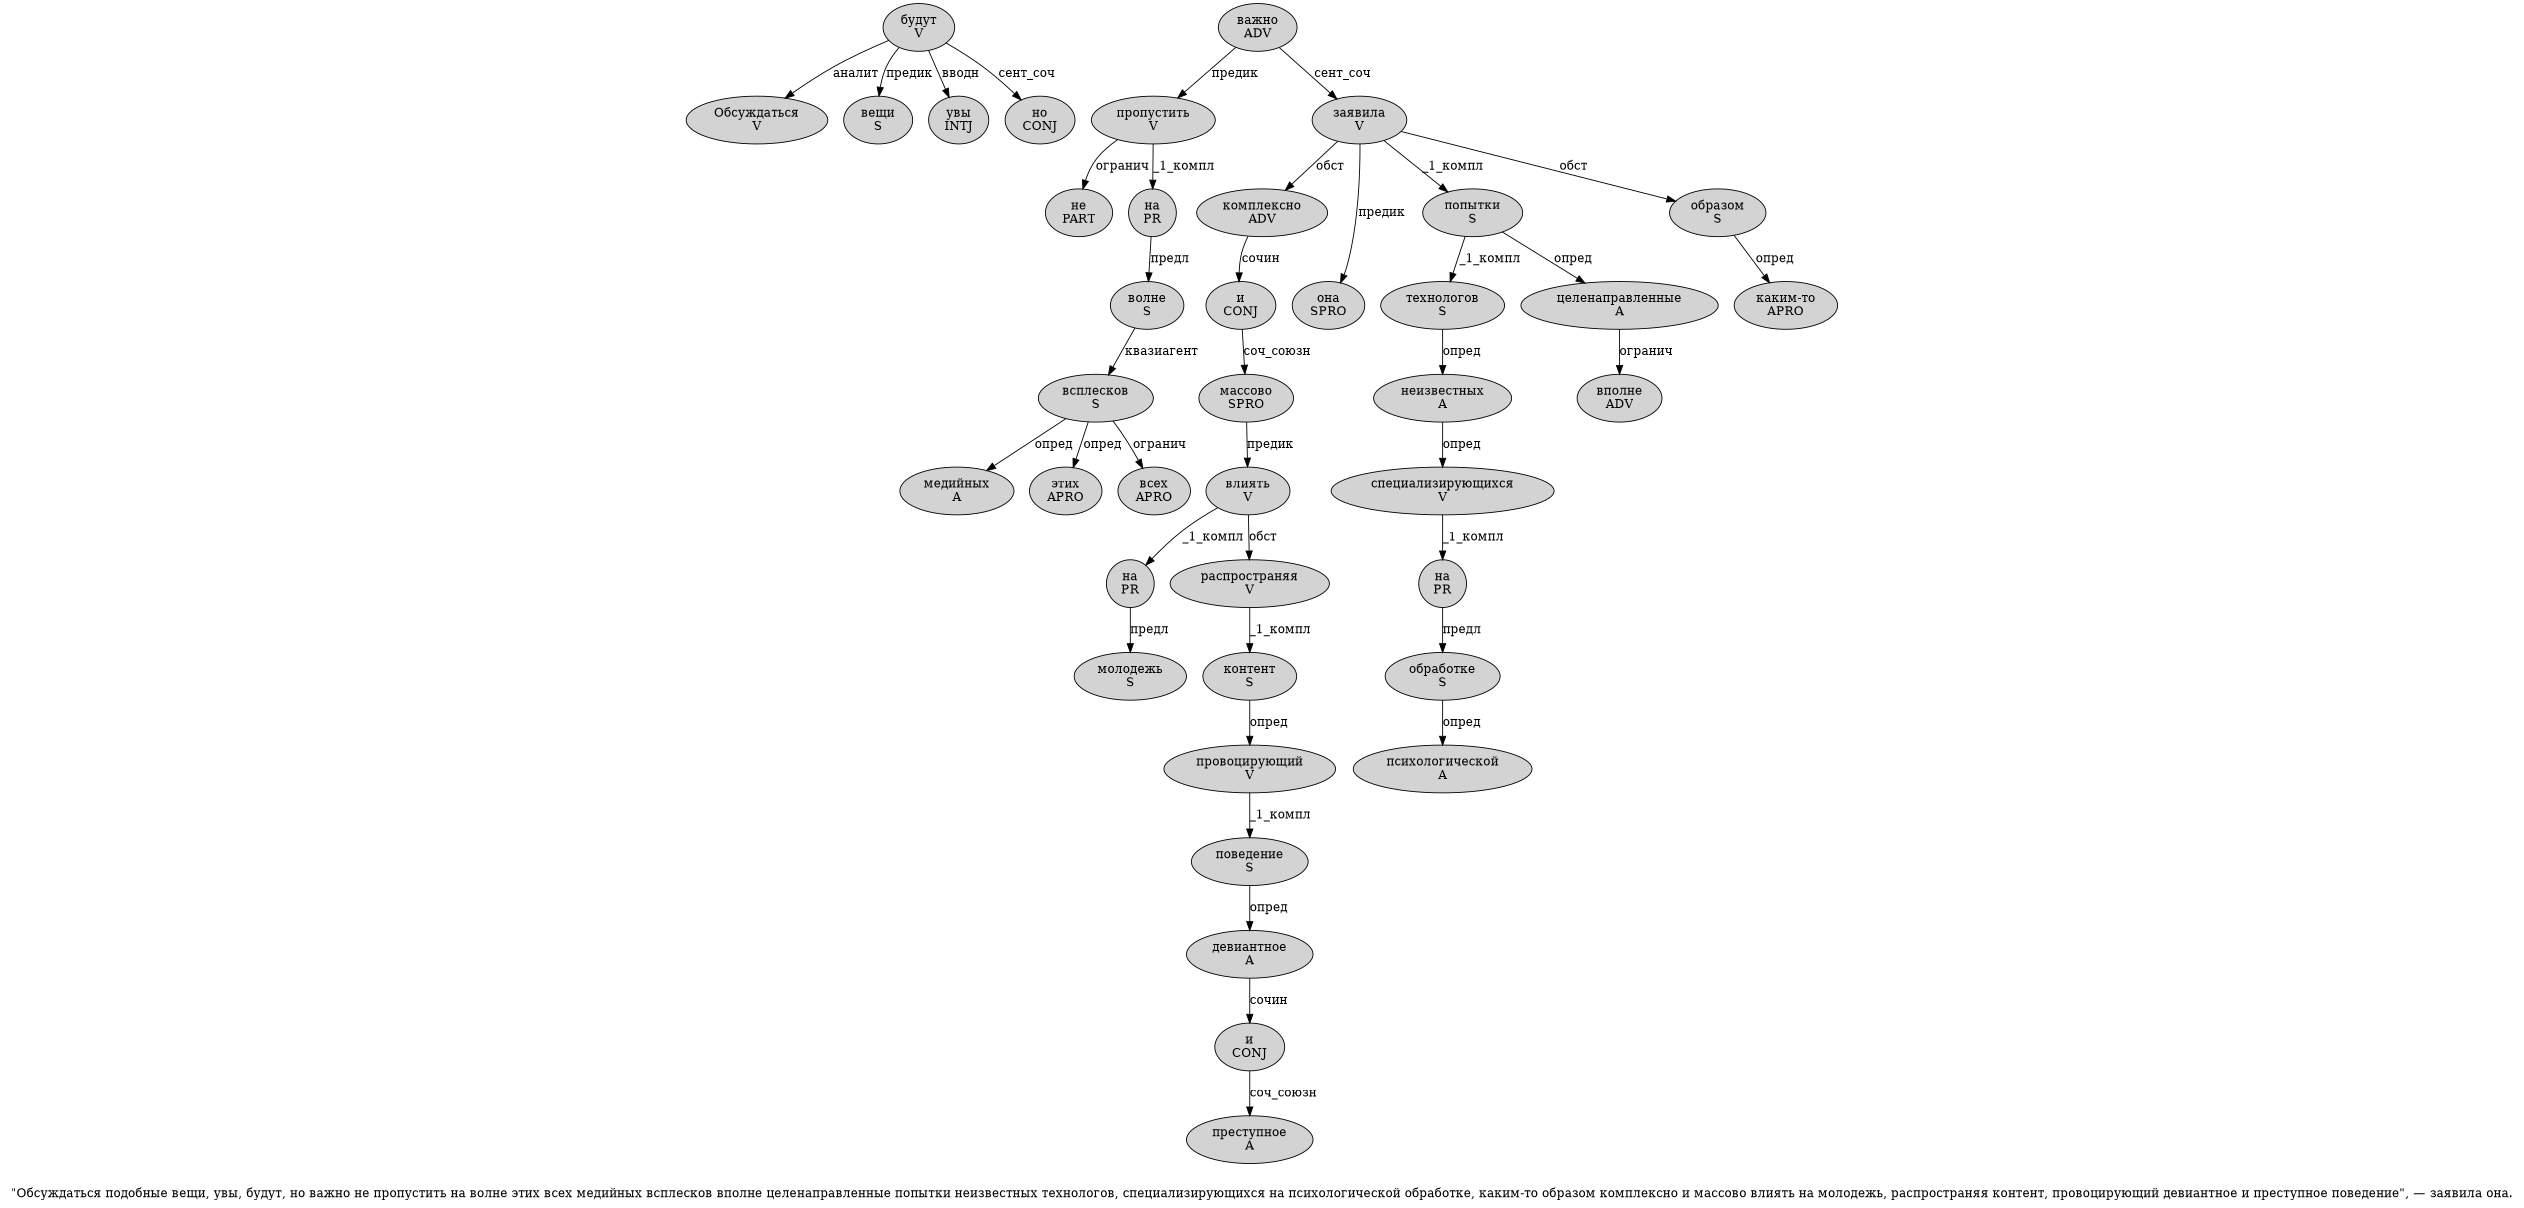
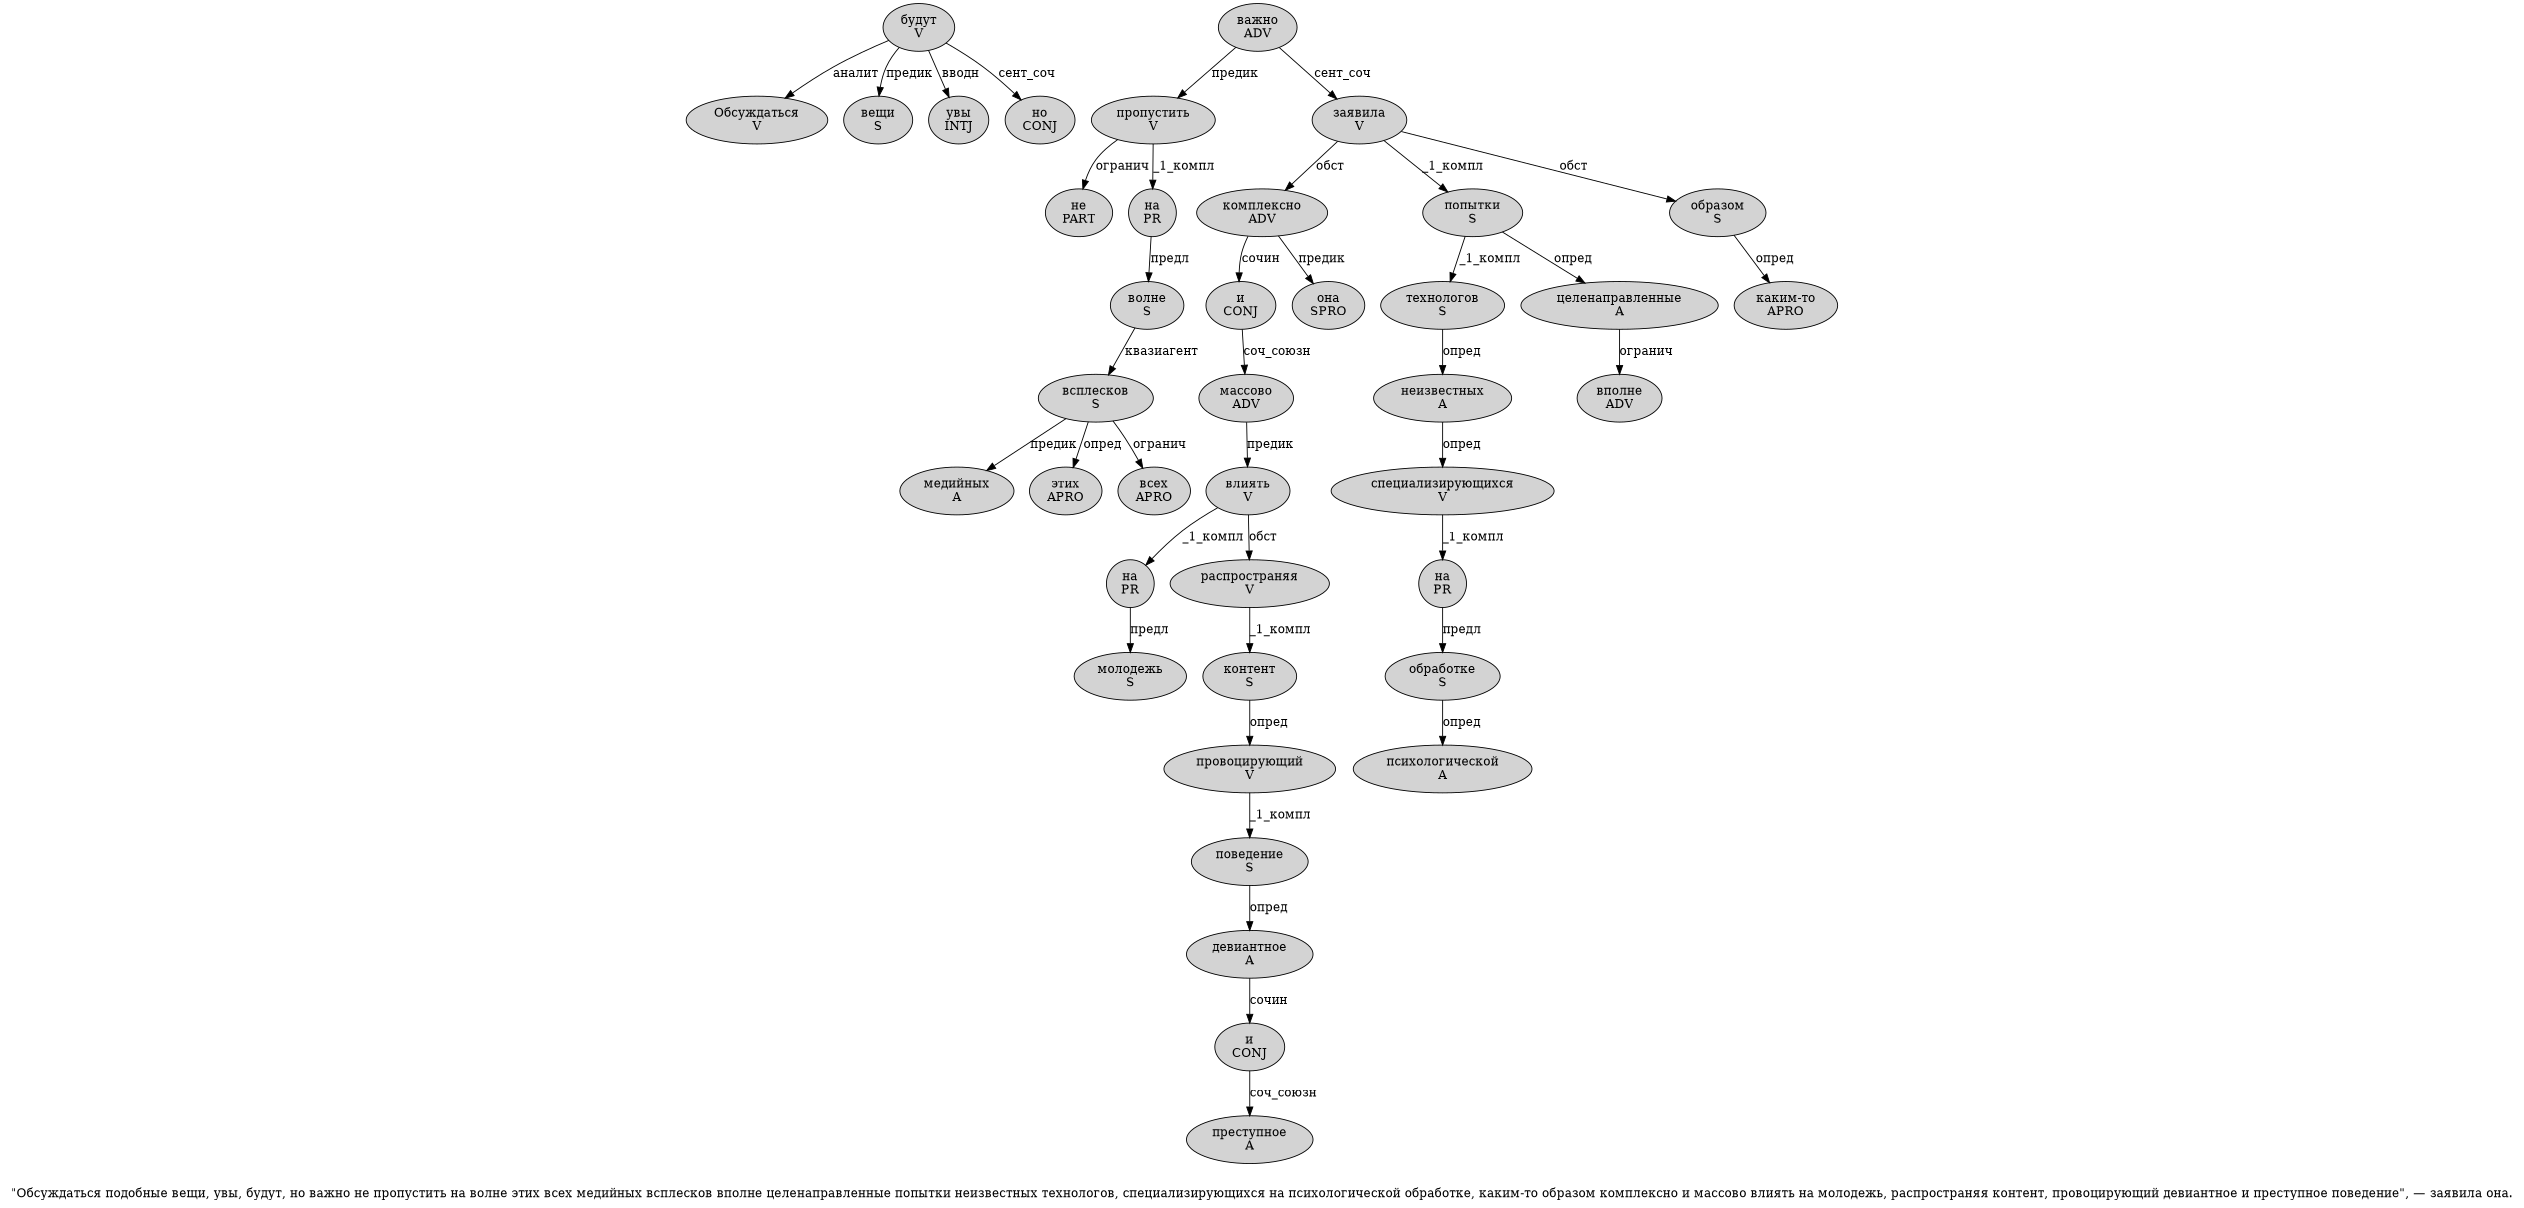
  digraph {
    label="\"Обсуждаться подобные вещи, увы, будут, но важно не пропустить на волне этих всех медийных всплесков вполне целенаправленные попытки неизвестных технологов, специализирующихся на психологической обработке, каким-то образом комплексно и массово влиять на молодежь, распространяя контент, провоцирующий девиантное и преступное поведение\", — заявила она."
    node [fillcolor=lightgray penwidth=1 shape=ellipse style=filled]
    n1 [label="Обсуждаться\nV"]
    n2 [label="вещи\nS"]
    n3 [label="увы\nINTJ"]
    n4 [label="будут\nV"]
    n5 [label="но\nCONJ"]
    n6 [label="важно\nADV"]
    n7 [label="пропустить\nV"]
    n8 [label="заявила\nV"]
    n9 [label="не\nPART"]
    n10 [label="на\nPR"]
    n11 [label="попытки\nS"]
    n12 [label="образом\nS"]
    n13 [label="комплексно\nADV"]
    n14 [label="она\nSPRO"]
    n15 [label="волне\nS"]
    n16 [label="всплесков\nS"]
    n17 [label="этих\nAPRO"]
    n18 [label="всех\nAPRO"]
    n19 [label="медийных\nA"]
    n20 [label="вполне\nADV"]
    n21 [label="целенаправленные\nA"]
    n22 [label="технологов\nS"]
    n23 [label="неизвестных\nA"]
    n24 [label="специализирующихся\nV"]
    n25 [label="на\nPR"]
    n26 [label="обработке\nS"]
    n27 [label="психологической\nA"]
    n28 [label="каким-то\nAPRO"]
    n29 [label="и\nCONJ"]
-   n30 [label="массово\nSPRO"]
+   n30 [label="массово\nADV"]
    n31 [label="влиять\nV"]
    n32 [label="на\nPR"]
    n33 [label="распространяя\nV"]
    n34 [label="молодежь\nS"]
    n35 [label="контент\nS"]
    n36 [label="провоцирующий\nV"]
    n37 [label="поведение\nS"]
    n38 [label="девиантное\nA"]
    n39 [label="и\nCONJ"]
    n40 [label="преступное\nA"]
    n4 -> n1 [label="аналит"]
    n4 -> n2 [label="предик"]
    n4 -> n3 [label="вводн"]
    n4 -> n5 [label="сент_соч"]
    n6 -> n7 [label="предик"]
    n6 -> n8 [label="сент_соч"]
    n7 -> n9 [label="огранич"]
    n7 -> n10 [label="_1_компл"]
    n8 -> n11 [label="_1_компл"]
    n8 -> n12 [label="обст"]
    n8 -> n13 [label="обст"]
-   n8 -> n14 [label="предик"]
+   n13 -> n14 [label="предик"]
    n10 -> n15 [label="предл"]
    n11 -> n21 [label="опред"]
    n11 -> n22 [label="_1_компл"]
    n12 -> n28 [label="опред"]
    n13 -> n29 [label="сочин"]
    n15 -> n16 [label="квазиагент"]
    n16 -> n17 [label="опред"]
    n16 -> n18 [label="огранич"]
-   n16 -> n19 [label="опред"]
+   n16 -> n19 [label="предик"]
    n21 -> n20 [label="огранич"]
    n22 -> n23 [label="опред"]
    n23 -> n24 [label="опред"]
    n24 -> n25 [label="_1_компл"]
    n25 -> n26 [label="предл"]
    n26 -> n27 [label="опред"]
    n29 -> n30 [label="соч_союзн"]
    n30 -> n31 [label="предик"]
    n31 -> n32 [label="_1_компл"]
    n31 -> n33 [label="обст"]
    n32 -> n34 [label="предл"]
    n33 -> n35 [label="_1_компл"]
    n35 -> n36 [label="опред"]
    n36 -> n37 [label="_1_компл"]
    n37 -> n38 [label="опред"]
    n38 -> n39 [label="сочин"]
    n39 -> n40 [label="соч_союзн"]
  }
